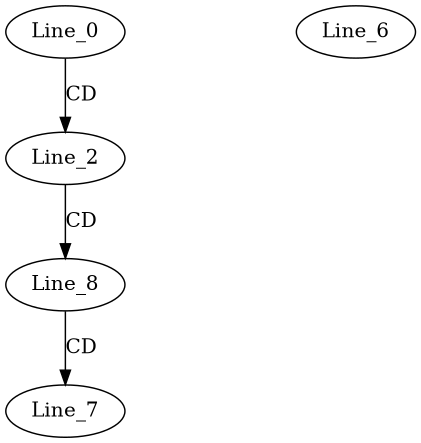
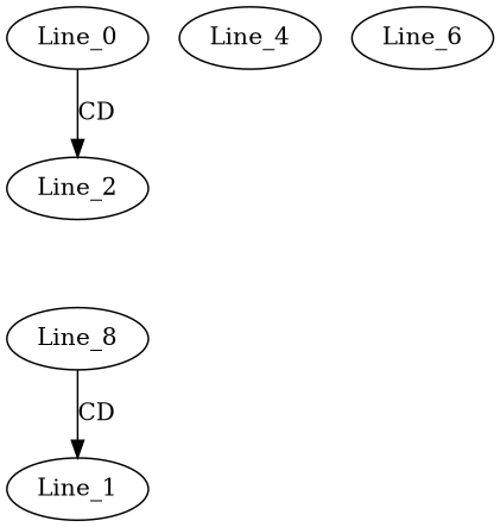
  digraph {
    Line_0
    Line_2
    n3 [label=Line_8]
-   Line_7
+   Line_7 [label=Line_1]
+   Line_4
    Line_6
    Line_0 -> Line_2 [label=CD]
-   Line_2 -> n3 [label=CD]
    n3 -> Line_7 [label=CD]
  }
